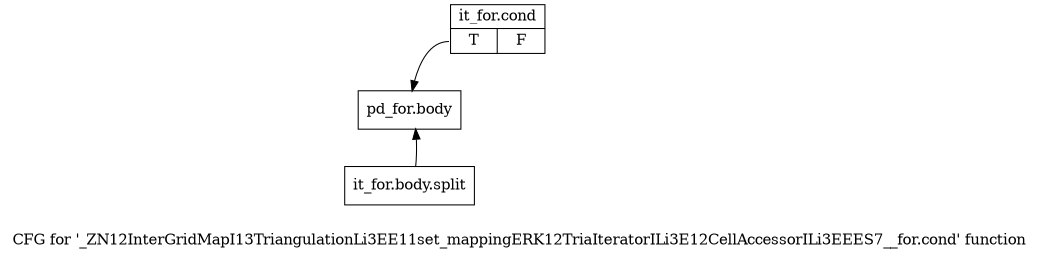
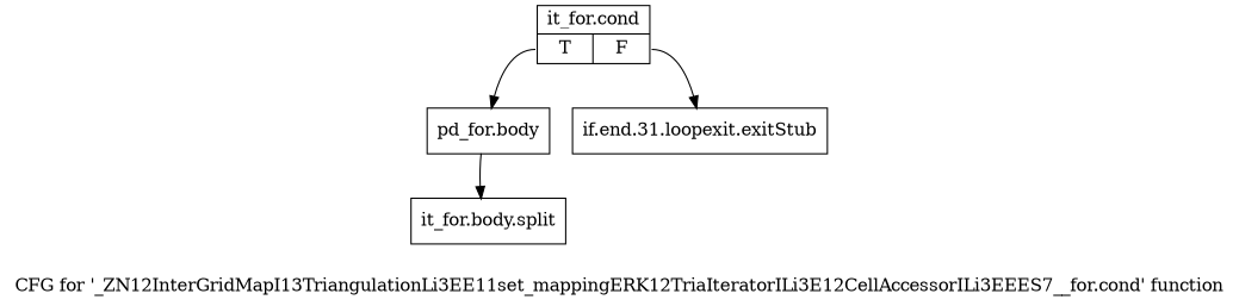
  digraph {
    label="CFG for '_ZN12InterGridMapI13TriangulationLi3EE11set_mappingERK12TriaIteratorILi3E12CellAccessorILi3EEES7__for.cond' function"
    node [shape=record]
    n1 [label="{it_for.cond|{<s0>T|<s1>F}}"]
+   n2 [label="{if.end.31.loopexit.exitStub}"]
    n3 [label="{pd_for.body}"]
    n4 [label="{it_for.body.split}"]
+   n1 -> n2 [tailport=s1]
    n1 -> n3 [tailport=s0]
-   n4 -> n3
+   n3 -> n4
  }
